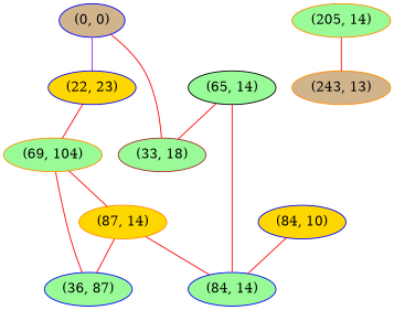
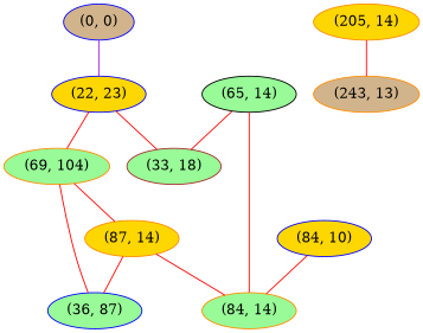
  graph {
    node [color=darkorange fillcolor=palegreen style=filled]
    edge [color=red weight=1]
    "(0, 0)" [color=blue fillcolor=tan]
    "(22, 23)" [color=blue fillcolor=gold]
    "(33, 18)" [color=brown]
    "(69, 104)"
    "(87, 14)" [fillcolor=gold]
-   "(205, 14)"
+   "(205, 14)" [fillcolor=gold]
    "(243, 13)" [fillcolor=tan]
-   "(84, 14)" [color=blue]
+   "(84, 14)"
    n9 [color=blue label="(36, 87)"]
    "(65, 14)" [color=black]
    "(84, 10)" [color=blue fillcolor=gold]
    "(0, 0)" -- "(22, 23)" [color=purple weight=4]
-   "(0, 0)" -- "(33, 18)"
+   "(22, 23)" -- "(33, 18)"
    "(22, 23)" -- "(69, 104)"
    "(69, 104)" -- "(87, 14)"
    "(87, 14)" -- "(84, 14)"
    "(87, 14)" -- n9
    "(205, 14)" -- "(243, 13)"
    n9 -- "(69, 104)"
    "(65, 14)" -- "(33, 18)"
    "(65, 14)" -- "(84, 14)"
    "(84, 10)" -- "(84, 14)"
  }
